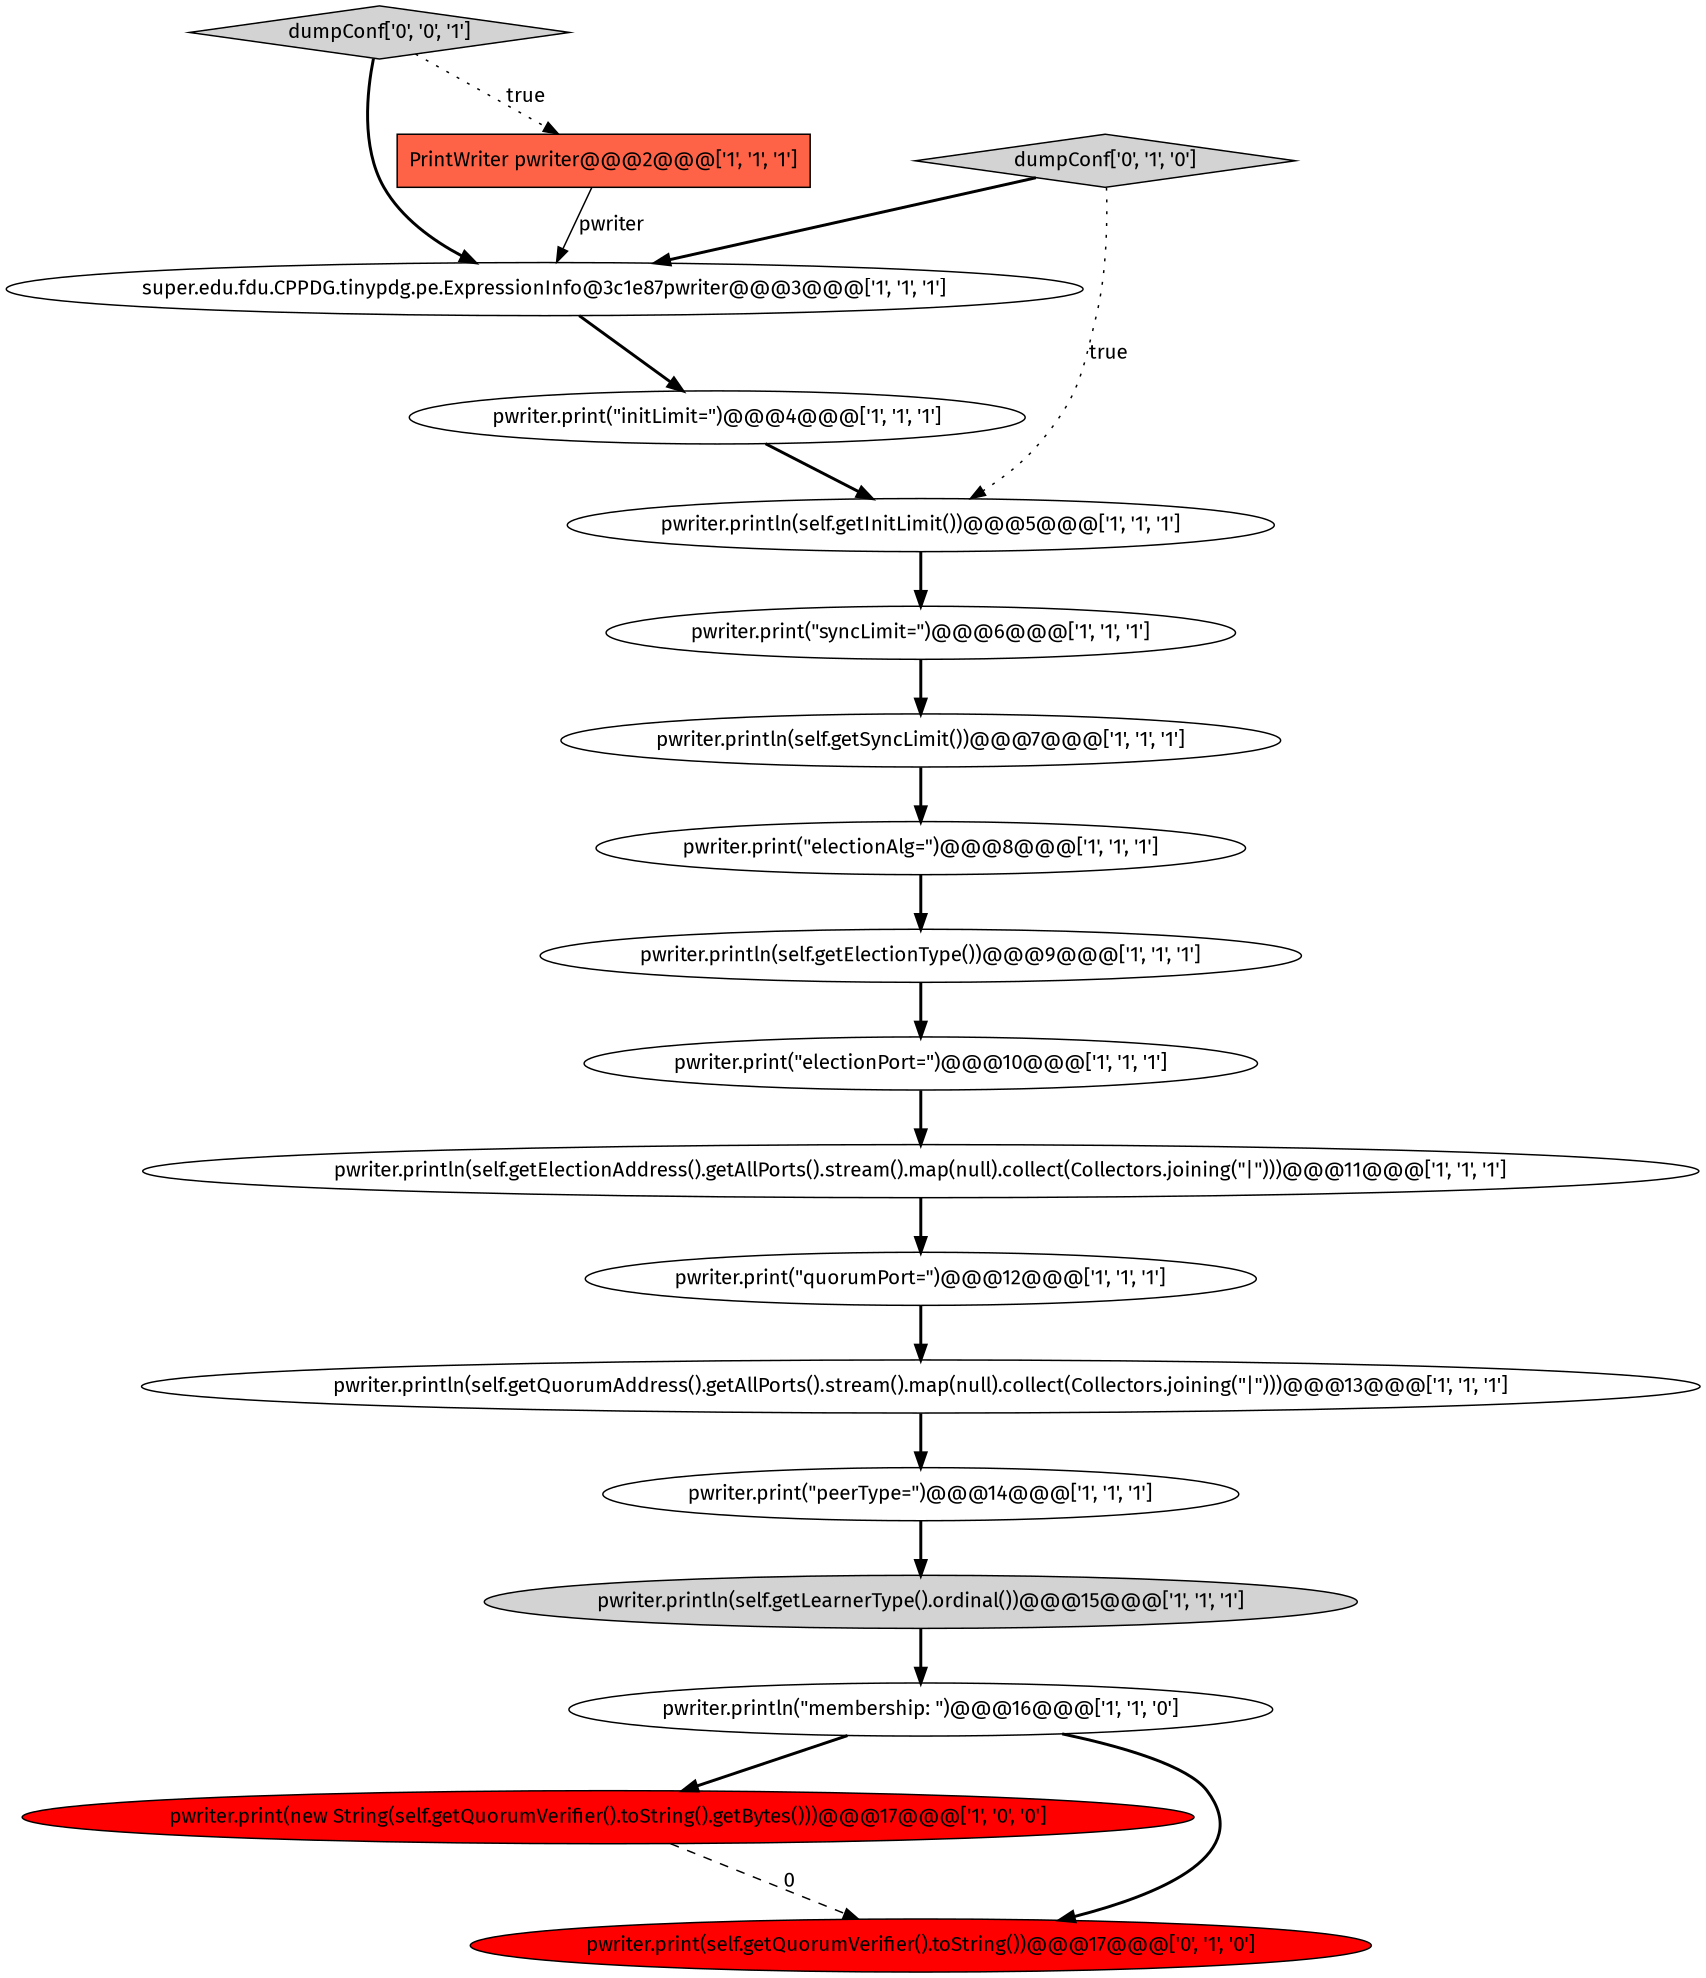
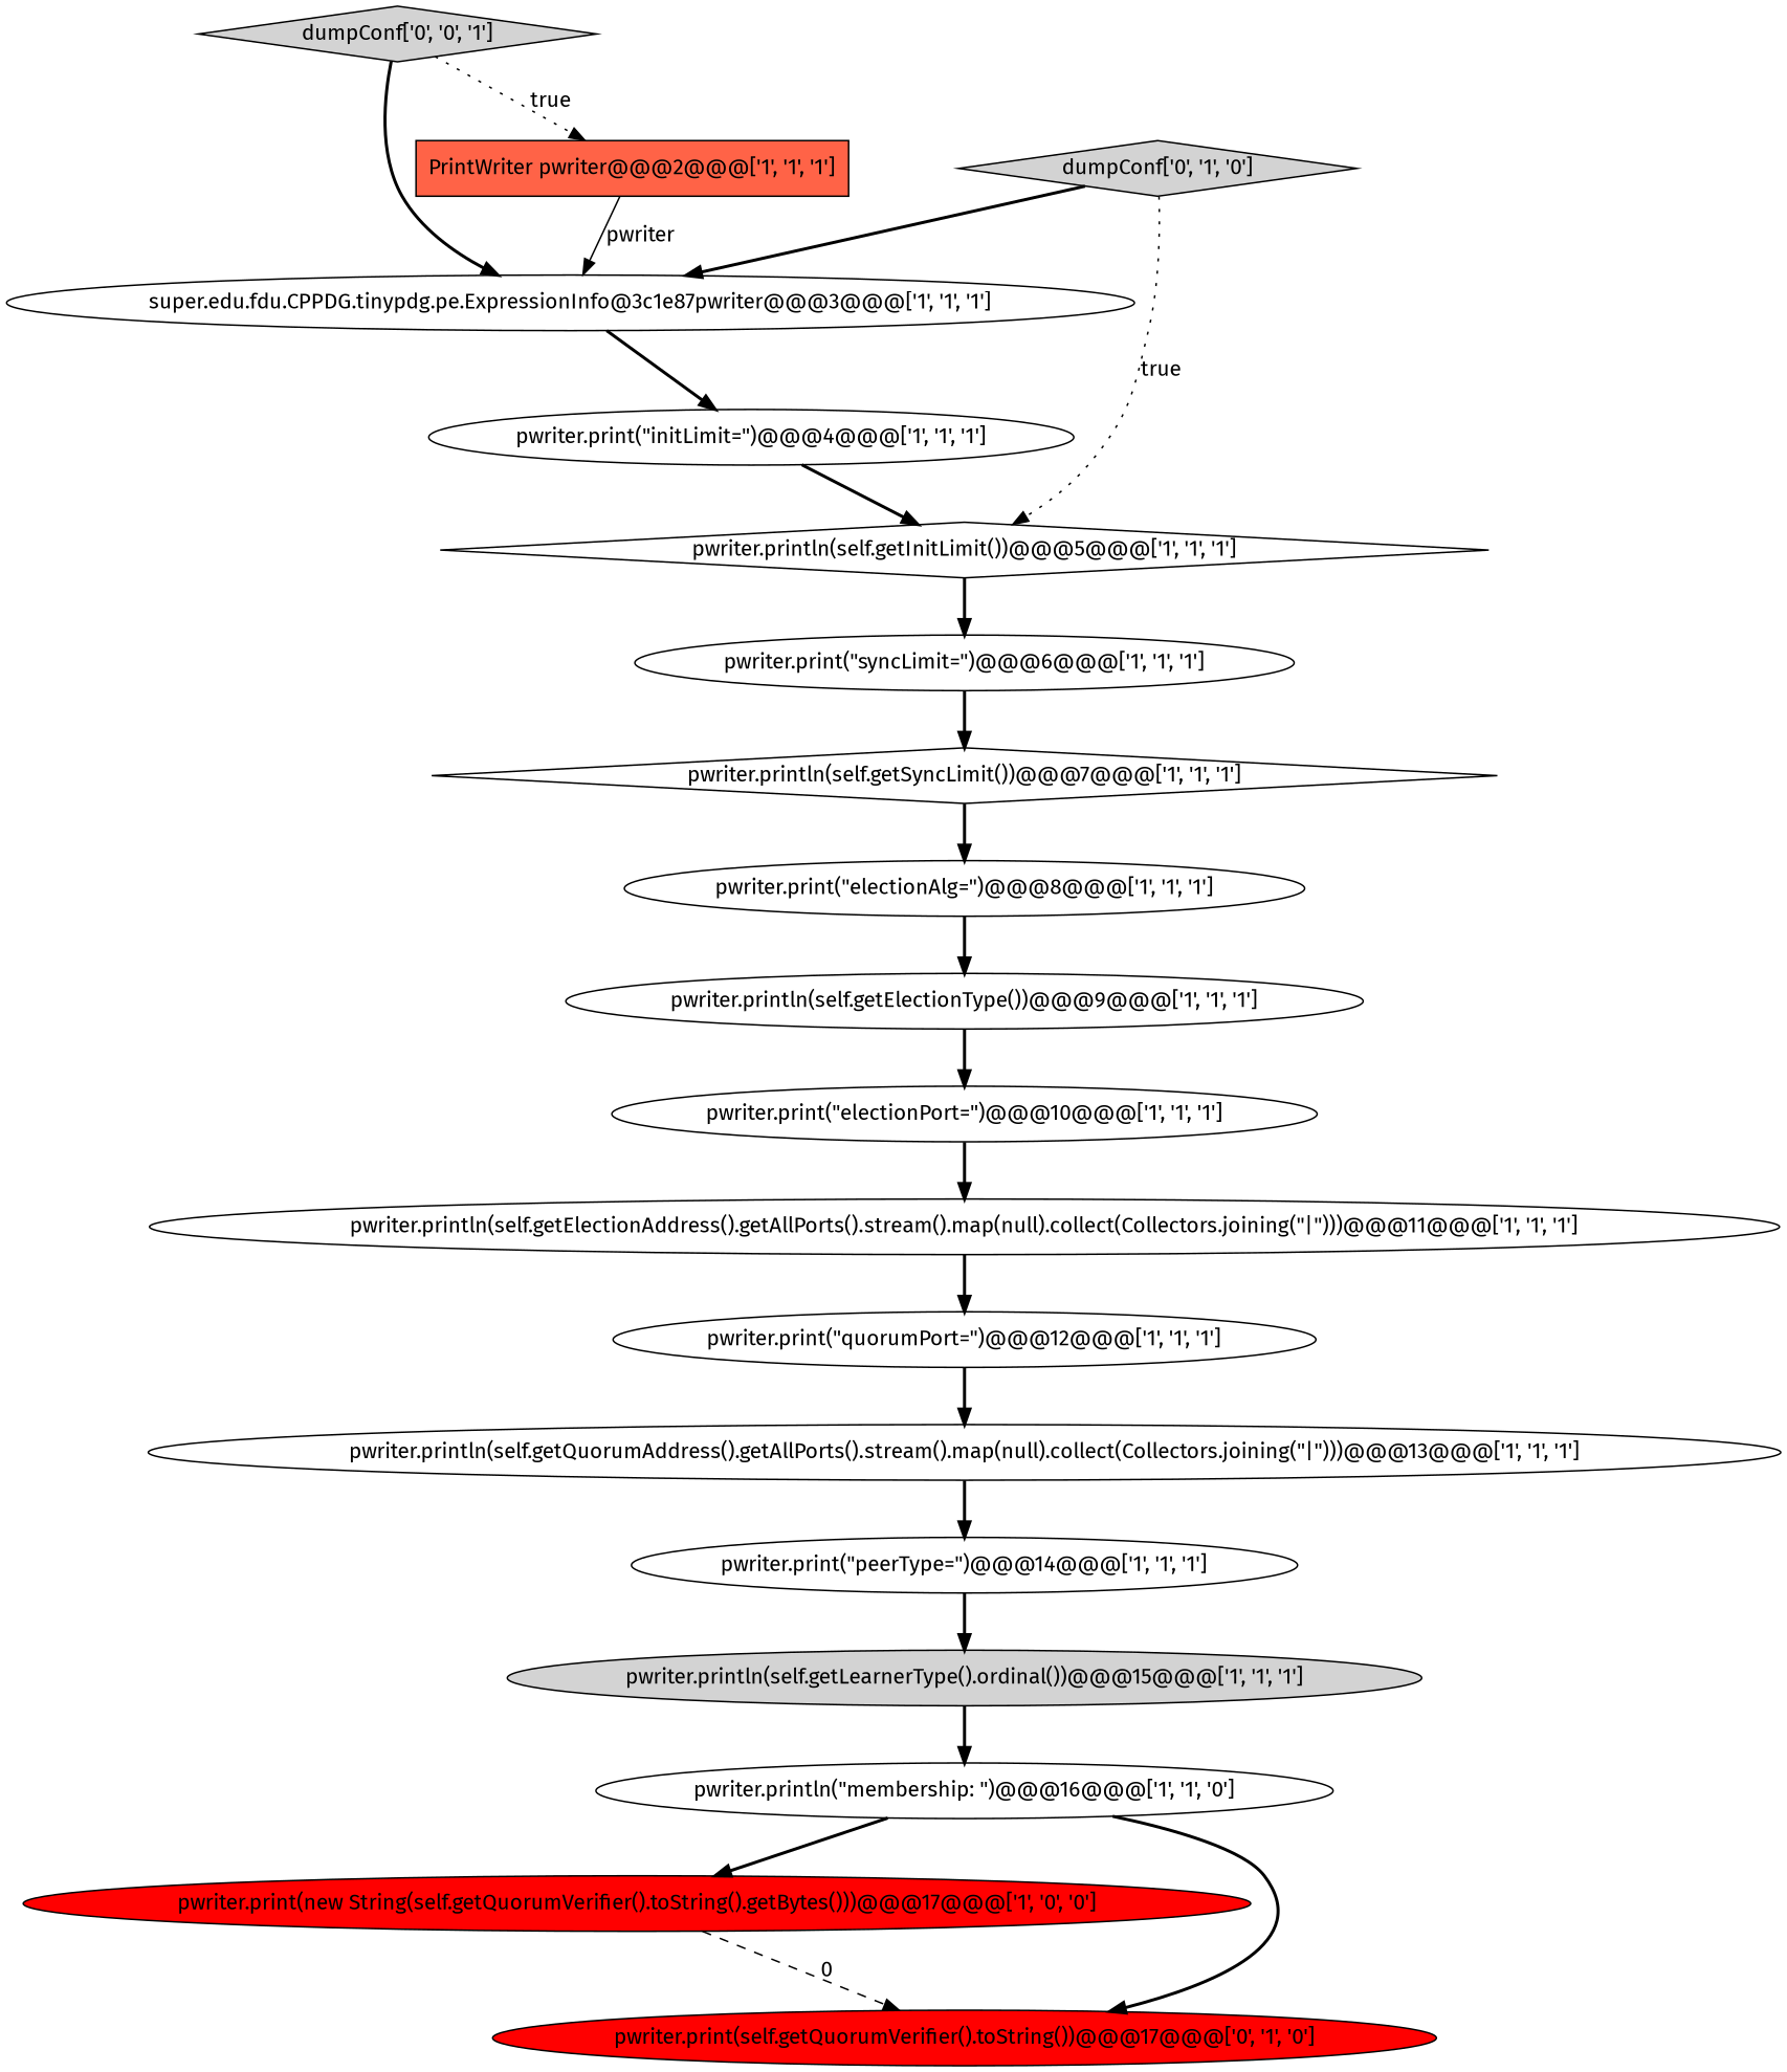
  digraph {
    fontname="Fira Sans"
    node [fillcolor=white fontname="Fira Sans" shape=ellipse style=filled]
    edge [fontname="Fira Sans" style=bold]
    n1 [label="pwriter.print(\"peerType=\")@@@14@@@['1', '1', '1']"]
    n2 [fillcolor=lightgray label="pwriter.println(self.getLearnerType().ordinal())@@@15@@@['1', '1', '1']"]
    n3 [label="pwriter.println(\"membership: \")@@@16@@@['1', '1', '0']"]
    n4 [fillcolor=red label="pwriter.print(new String(self.getQuorumVerifier().toString().getBytes()))@@@17@@@['1', '0', '0']"]
    n5 [fillcolor=red label="pwriter.print(self.getQuorumVerifier().toString())@@@17@@@['0', '1', '0']"]
    n6 [label="pwriter.print(\"electionAlg=\")@@@8@@@['1', '1', '1']"]
    n7 [label="pwriter.println(self.getElectionType())@@@9@@@['1', '1', '1']"]
    n8 [label="pwriter.print(\"electionPort=\")@@@10@@@['1', '1', '1']"]
    n9 [label="super.edu.fdu.CPPDG.tinypdg.pe.ExpressionInfo@3c1e87pwriter@@@3@@@['1', '1', '1']"]
    n10 [label="pwriter.print(\"initLimit=\")@@@4@@@['1', '1', '1']"]
    n11 [fillcolor=tomato label="PrintWriter pwriter@@@2@@@['1', '1', '1']" shape=box]
    n12 [label="pwriter.println(self.getElectionAddress().getAllPorts().stream().map(null).collect(Collectors.joining(\"|\")))@@@11@@@['1', '1', '1']"]
    n13 [label="pwriter.print(\"quorumPort=\")@@@12@@@['1', '1', '1']"]
    n14 [label="pwriter.println(self.getQuorumAddress().getAllPorts().stream().map(null).collect(Collectors.joining(\"|\")))@@@13@@@['1', '1', '1']"]
-   n15 [label="pwriter.println(self.getInitLimit())@@@5@@@['1', '1', '1']"]
+   n15 [label="pwriter.println(self.getInitLimit())@@@5@@@['1', '1', '1']" shape=diamond]
    n16 [label="pwriter.print(\"syncLimit=\")@@@6@@@['1', '1', '1']"]
-   n17 [label="pwriter.println(self.getSyncLimit())@@@7@@@['1', '1', '1']"]
+   n17 [label="pwriter.println(self.getSyncLimit())@@@7@@@['1', '1', '1']" shape=diamond]
    n18 [fillcolor=lightgray label="dumpConf['0', '1', '0']" shape=diamond]
    n19 [fillcolor=lightgray label="dumpConf['0', '0', '1']" shape=diamond]
    n1 -> n2
    n2 -> n3
    n3 -> n4
    n3 -> n5
    n4 -> n5 [label=0 style=dashed]
    n6 -> n7
    n7 -> n8
    n8 -> n12
    n9 -> n10
    n10 -> n15
    n11 -> n9 [label=pwriter style=solid]
    n12 -> n13
    n13 -> n14
    n14 -> n1
    n15 -> n16
    n16 -> n17
    n17 -> n6
    n18 -> n9
    n18 -> n15 [label=true style=dotted]
    n19 -> n9
    n19 -> n11 [label=true style=dotted]
  }
